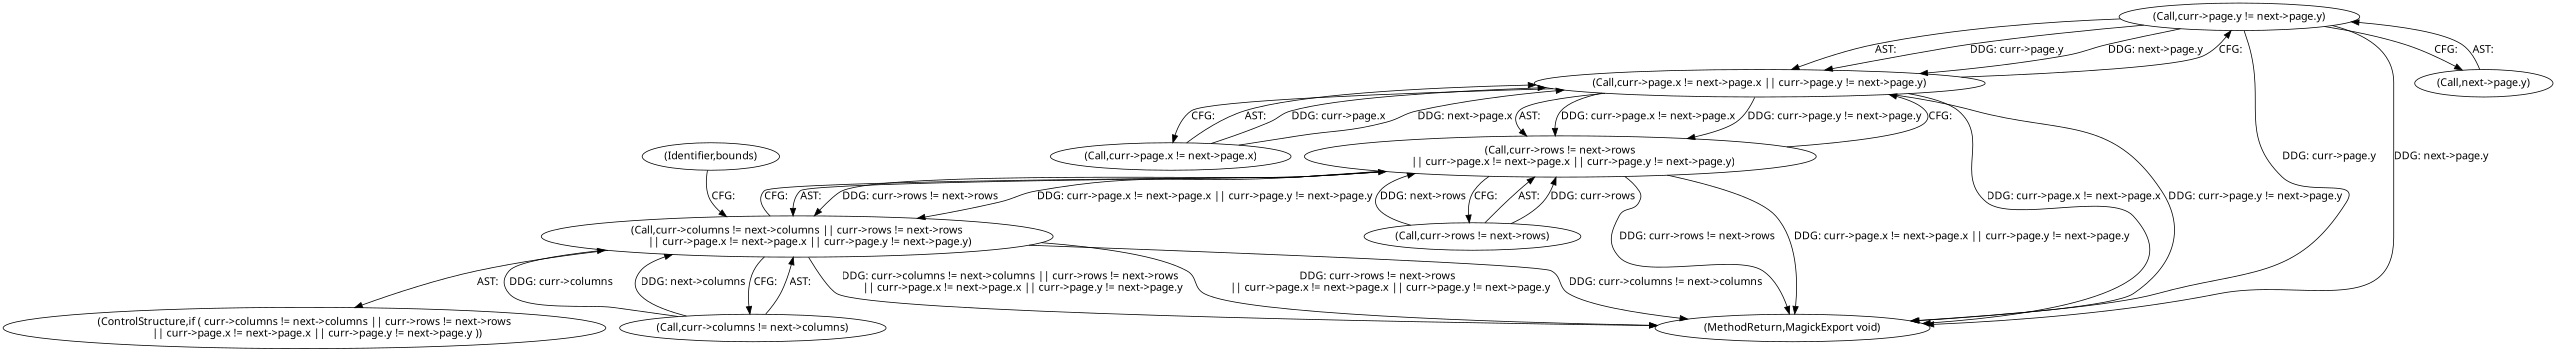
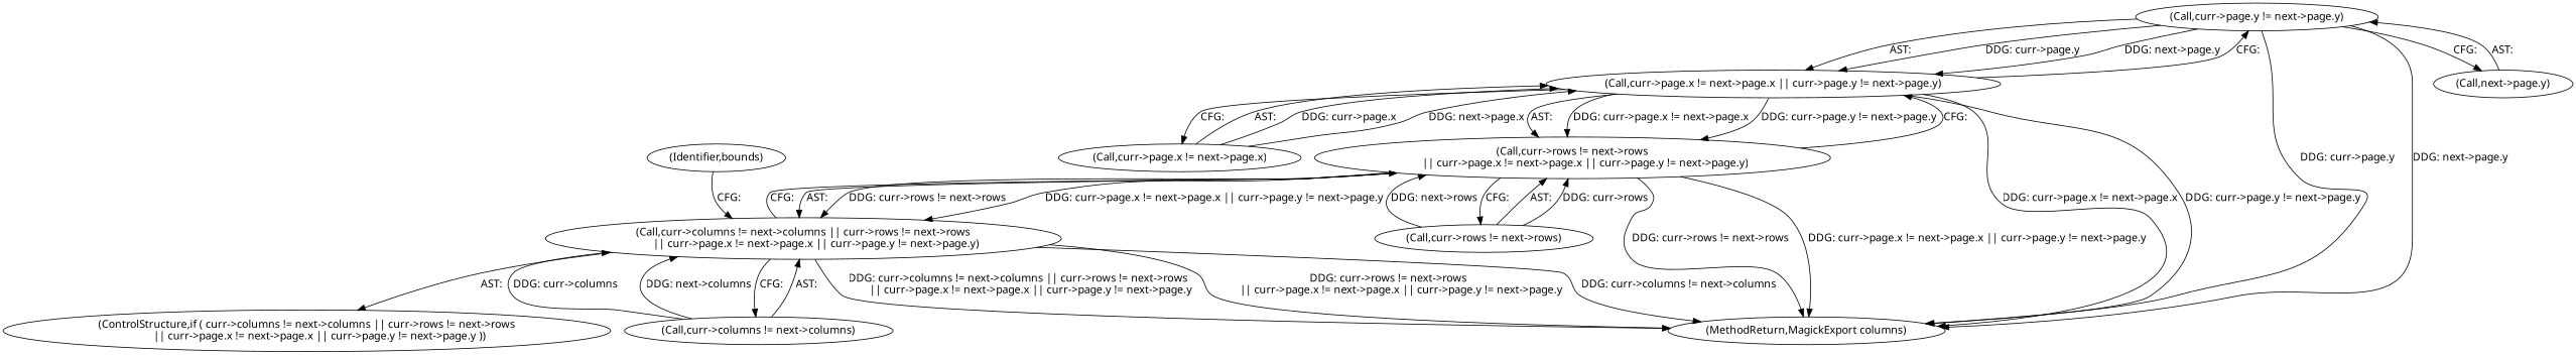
  digraph {
    fontname="Noto Sans"
    node [fontname="Noto Sans"]
    edge [fontname="Noto Sans"]
    n1 [label="(Call,curr->page.y != next->page.y)"]
    n2 [label="(Call,curr->page.x != next->page.x || curr->page.y != next->page.y)"]
-   n3 [label="(MethodReturn,MagickExport void)"]
+   n3 [label="(MethodReturn,MagickExport columns)"]
    n4 [label="(Call,next->page.y)"]
    n5 [label="(Call,curr->rows != next->rows\n         || curr->page.x != next->page.x || curr->page.y != next->page.y)"]
    n6 [label="(Call,curr->page.x != next->page.x)"]
    n7 [label="(Call,curr->columns != next->columns || curr->rows != next->rows\n         || curr->page.x != next->page.x || curr->page.y != next->page.y)"]
    n8 [label="(Call,curr->rows != next->rows)"]
    n9 [label="(ControlStructure,if ( curr->columns != next->columns || curr->rows != next->rows\n         || curr->page.x != next->page.x || curr->page.y != next->page.y ))"]
    n10 [label="(Call,curr->columns != next->columns)"]
    n11 [label="(Identifier,bounds)"]
    n1 -> n2 [label="AST: "]
    n1 -> n2 [label="DDG: curr->page.y"]
    n1 -> n2 [label="DDG: next->page.y"]
    n1 -> n3 [label="DDG: curr->page.y"]
    n1 -> n3 [label="DDG: next->page.y"]
    n1 -> n4 [label="CFG: "]
    n2 -> n1 [label="CFG: "]
    n2 -> n3 [label="DDG: curr->page.x != next->page.x"]
    n2 -> n3 [label="DDG: curr->page.y != next->page.y"]
    n2 -> n5 [label="AST: "]
    n2 -> n5 [label="DDG: curr->page.x != next->page.x"]
    n2 -> n5 [label="DDG: curr->page.y != next->page.y"]
    n2 -> n6 [label="CFG: "]
    n4 -> n1 [label="AST: "]
    n5 -> n2 [label="CFG: "]
    n5 -> n3 [label="DDG: curr->rows != next->rows"]
    n5 -> n3 [label="DDG: curr->page.x != next->page.x || curr->page.y != next->page.y"]
    n5 -> n7 [label="AST: "]
    n5 -> n7 [label="DDG: curr->rows != next->rows"]
    n5 -> n7 [label="DDG: curr->page.x != next->page.x || curr->page.y != next->page.y"]
    n5 -> n8 [label="CFG: "]
    n6 -> n2 [label="AST: "]
    n6 -> n2 [label="DDG: curr->page.x"]
    n6 -> n2 [label="DDG: next->page.x"]
    n7 -> n3 [label="DDG: curr->rows != next->rows\n         || curr->page.x != next->page.x || curr->page.y != next->page.y"]
    n7 -> n3 [label="DDG: curr->columns != next->columns"]
    n7 -> n3 [label="DDG: curr->columns != next->columns || curr->rows != next->rows\n         || curr->page.x != next->page.x || curr->page.y != next->page.y"]
    n7 -> n5 [label="CFG: "]
    n7 -> n9 [label="AST: "]
    n7 -> n10 [label="CFG: "]
    n8 -> n5 [label="AST: "]
    n8 -> n5 [label="DDG: curr->rows"]
    n8 -> n5 [label="DDG: next->rows"]
    n10 -> n7 [label="AST: "]
    n10 -> n7 [label="DDG: curr->columns"]
    n10 -> n7 [label="DDG: next->columns"]
    n11 -> n7 [label="CFG: "]
  }
